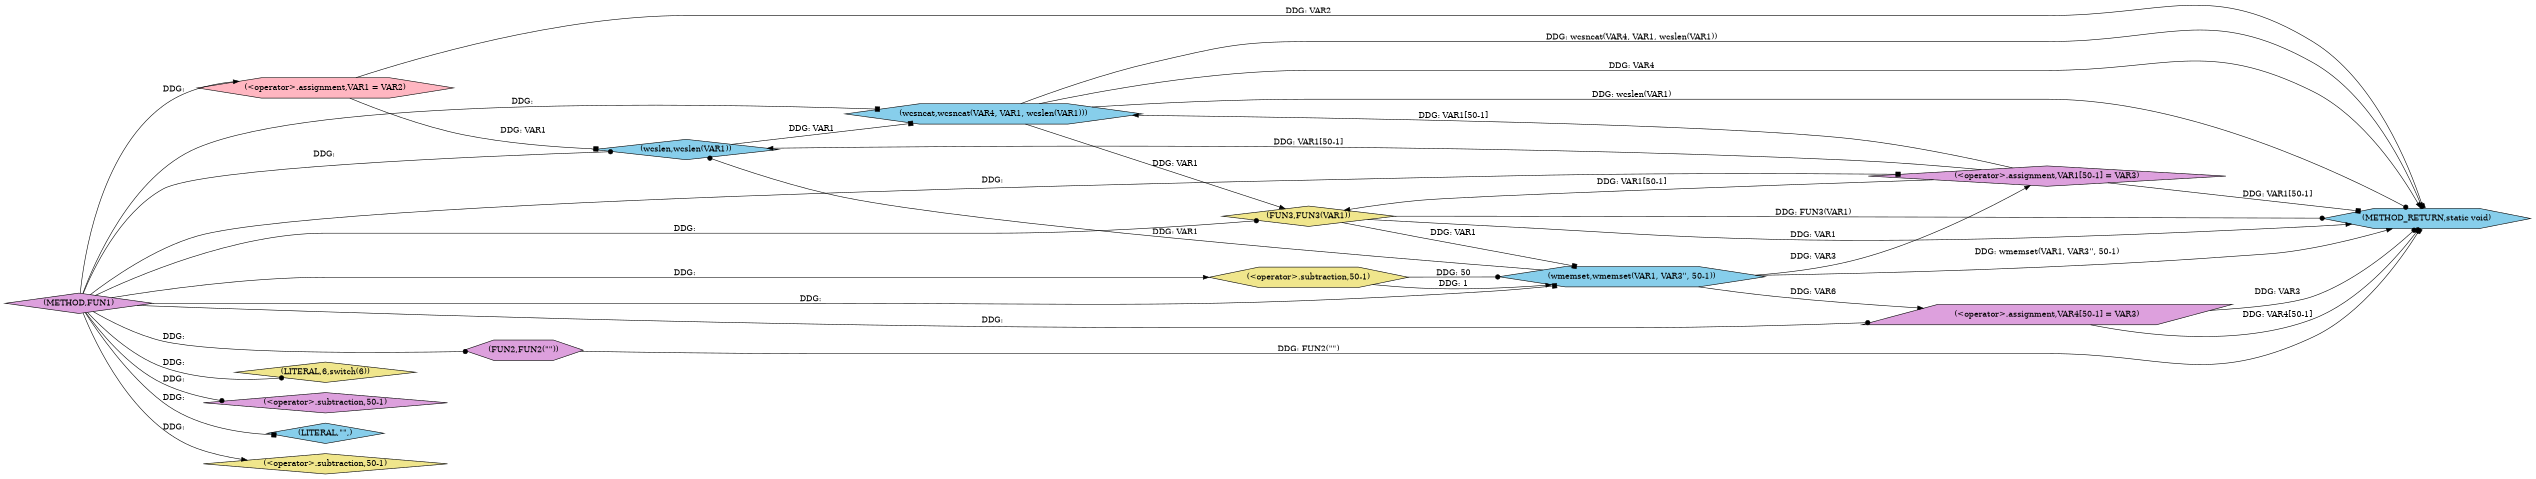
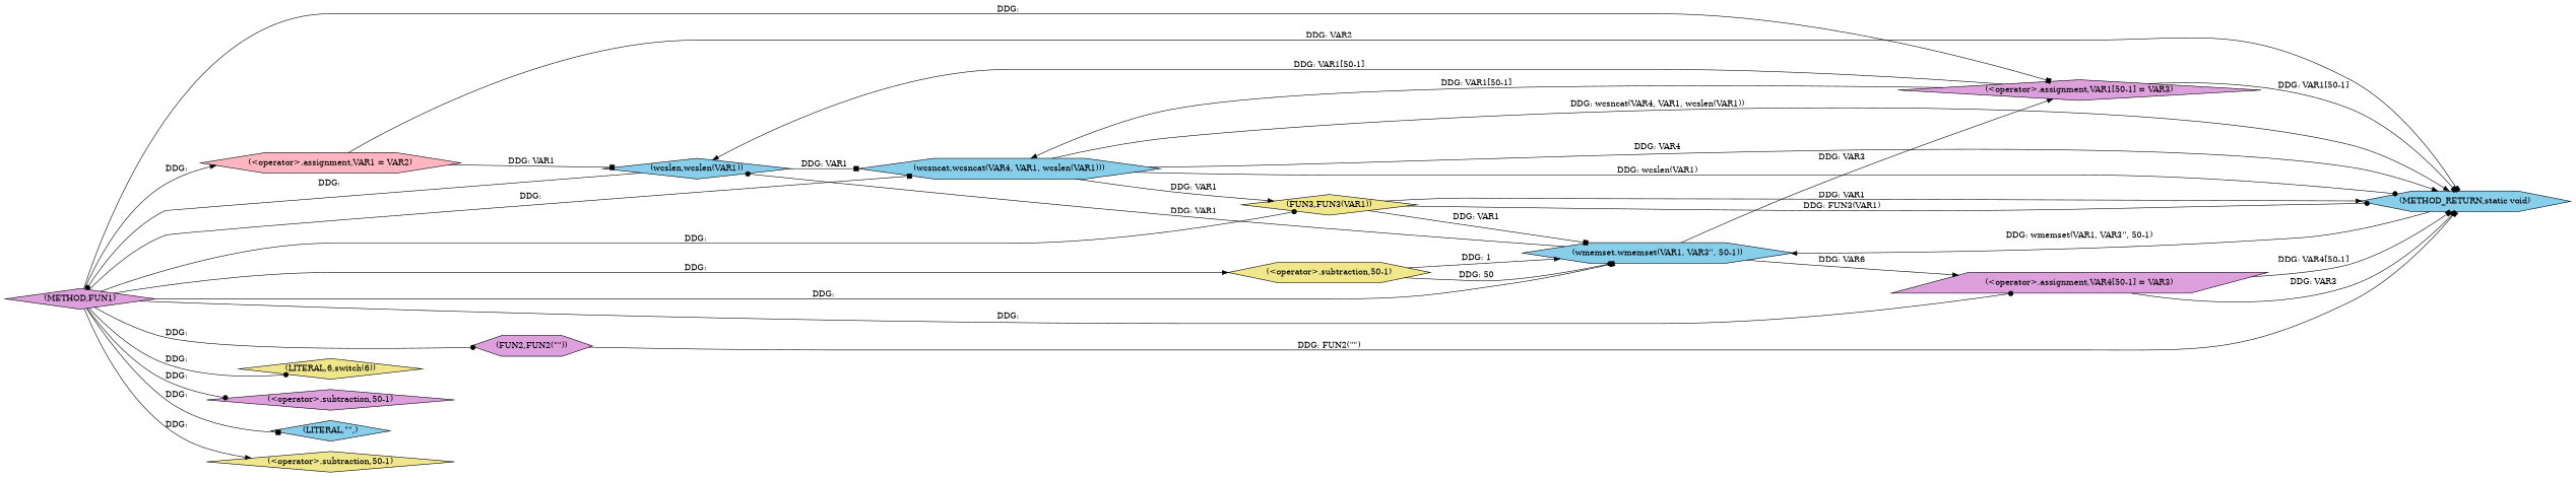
  digraph {
    rankdir=LR
    node [fillcolor=plum shape=diamond style=filled]
    edge [arrowhead=normal]
    n1 [label="(METHOD,FUN1)"]
    n2 [fillcolor=lightpink label="(<operator>.assignment,VAR1 = VAR2)" shape=hexagon]
    n3 [fillcolor=khaki label="(LITERAL,6,switch(6))"]
    n4 [fillcolor=skyblue label="(wmemset,wmemset(VAR1, VAR3'', 50-1))" shape=hexagon]
    n5 [fillcolor=khaki label="(<operator>.subtraction,50-1)" shape=hexagon]
    n6 [label="(<operator>.assignment,VAR1[50-1] = VAR3)"]
    n7 [label="(<operator>.subtraction,50-1)"]
    n8 [label="(FUN2,FUN2(\"\"))" shape=hexagon]
    n9 [fillcolor=skyblue label="(LITERAL,\"\",)"]
    n10 [fillcolor=skyblue label="(wcsncat,wcsncat(VAR4, VAR1, wcslen(VAR1)))" shape=hexagon]
    n11 [fillcolor=skyblue label="(wcslen,wcslen(VAR1))"]
    n12 [label="(<operator>.assignment,VAR4[50-1] = VAR3)" shape=parallelogram]
    n13 [fillcolor=khaki label="(<operator>.subtraction,50-1)"]
    n14 [fillcolor=khaki label="(FUN3,FUN3(VAR1))"]
    n15 [fillcolor=skyblue label="(METHOD_RETURN,static void)" shape=hexagon]
    n1 -> n2 [label="DDG: "]
    n1 -> n3 [arrowhead=dot label="DDG: "]
    n1 -> n4 [arrowhead=box label="DDG: "]
    n1 -> n5 [label="DDG: "]
    n1 -> n6 [arrowhead=box label="DDG: "]
    n1 -> n7 [arrowhead=dot label="DDG: "]
    n1 -> n8 [arrowhead=dot label="DDG: "]
    n1 -> n9 [arrowhead=box label="DDG: "]
    n1 -> n10 [arrowhead=box label="DDG: "]
-   n1 -> n11 [arrowhead=dot label="DDG: "]
+   n11 -> n1 [arrowhead=dot label="DDG: "]
    n1 -> n12 [arrowhead=dot label="DDG: "]
    n1 -> n13 [label="DDG: "]
    n1 -> n14 [arrowhead=dot label="DDG: "]
    n2 -> n11 [arrowhead=box label="DDG: VAR1"]
    n2 -> n15 [arrowhead=box label="DDG: VAR2"]
    n4 -> n6 [label="DDG: VAR3"]
    n4 -> n11 [arrowhead=dot label="DDG: VAR1"]
    n4 -> n12 [label="DDG: VAR6"]
-   n4 -> n15 [label="DDG: wmemset(VAR1, VAR3'', 50-1)"]
+   n15 -> n4 [label="DDG: wmemset(VAR1, VAR3'', 50-1)"]
    n5 -> n4 [arrowhead=dot label="DDG: 50"]
    n5 -> n4 [label="DDG: 1"]
    n6 -> n10 [label="DDG: VAR1[50-1]"]
    n6 -> n11 [label="DDG: VAR1[50-1]"]
-   n6 -> n14 [label="DDG: VAR1[50-1]"]
    n6 -> n15 [arrowhead=box label="DDG: VAR1[50-1]"]
    n8 -> n15 [arrowhead=box label="DDG: FUN2(\"\")"]
    n10 -> n14 [label="DDG: VAR1"]
    n10 -> n15 [label="DDG: wcsncat(VAR4, VAR1, wcslen(VAR1))"]
    n10 -> n15 [label="DDG: VAR4"]
    n10 -> n15 [arrowhead=dot label="DDG: wcslen(VAR1)"]
    n11 -> n10 [arrowhead=box label="DDG: VAR1"]
    n12 -> n15 [arrowhead=dot label="DDG: VAR3"]
    n12 -> n15 [arrowhead=box label="DDG: VAR4[50-1]"]
    n14 -> n4 [arrowhead=box label="DDG: VAR1"]
    n14 -> n15 [label="DDG: VAR1"]
    n14 -> n15 [arrowhead=dot label="DDG: FUN3(VAR1)"]
  }
